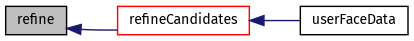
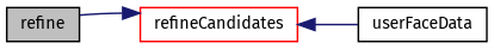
  digraph {
    fontname="Fira Sans"
    rankdir=LR
    node [color=black fontname="Fira Sans" fontsize=10 shape=record]
    edge [color=midnightblue dir=back fontname="Fira Sans" fontsize=10 labelfontname=FreeSans labelfontsize=10 style=solid]
    n1 [fillcolor=grey75 fontcolor=black height=0.2 label=refine style=filled width=0.4]
    n2 [color=red height=0.2 label=refineCandidates width=0.4]
    n3 [height=0.2 label=userFaceData width=0.4]
-   n1 -> n2
+   n2 -> n1
    n2 -> n3
  }
